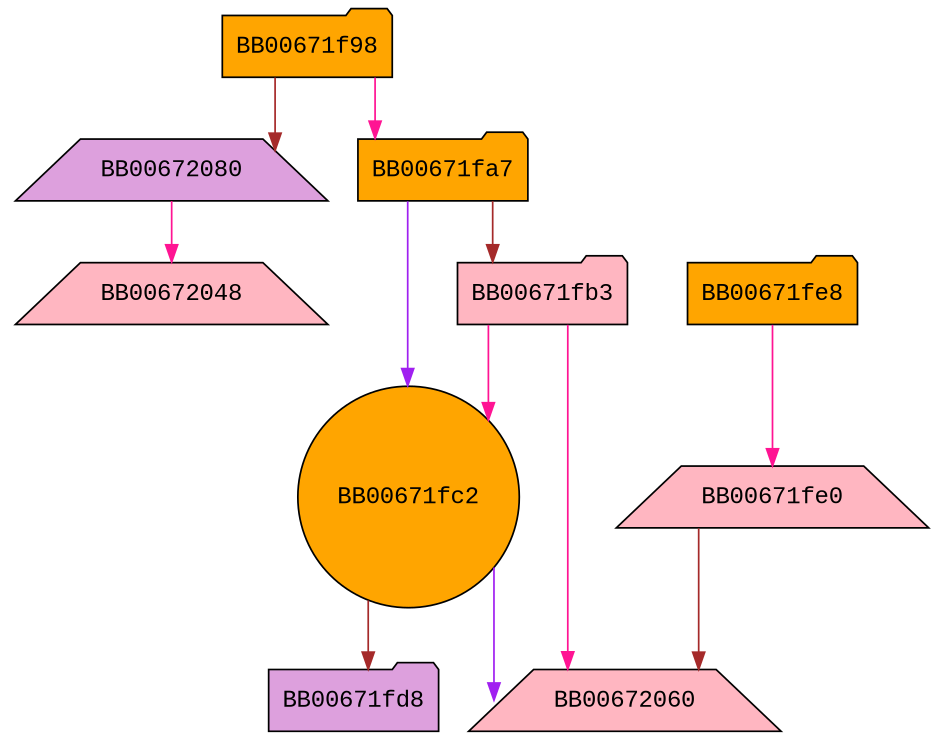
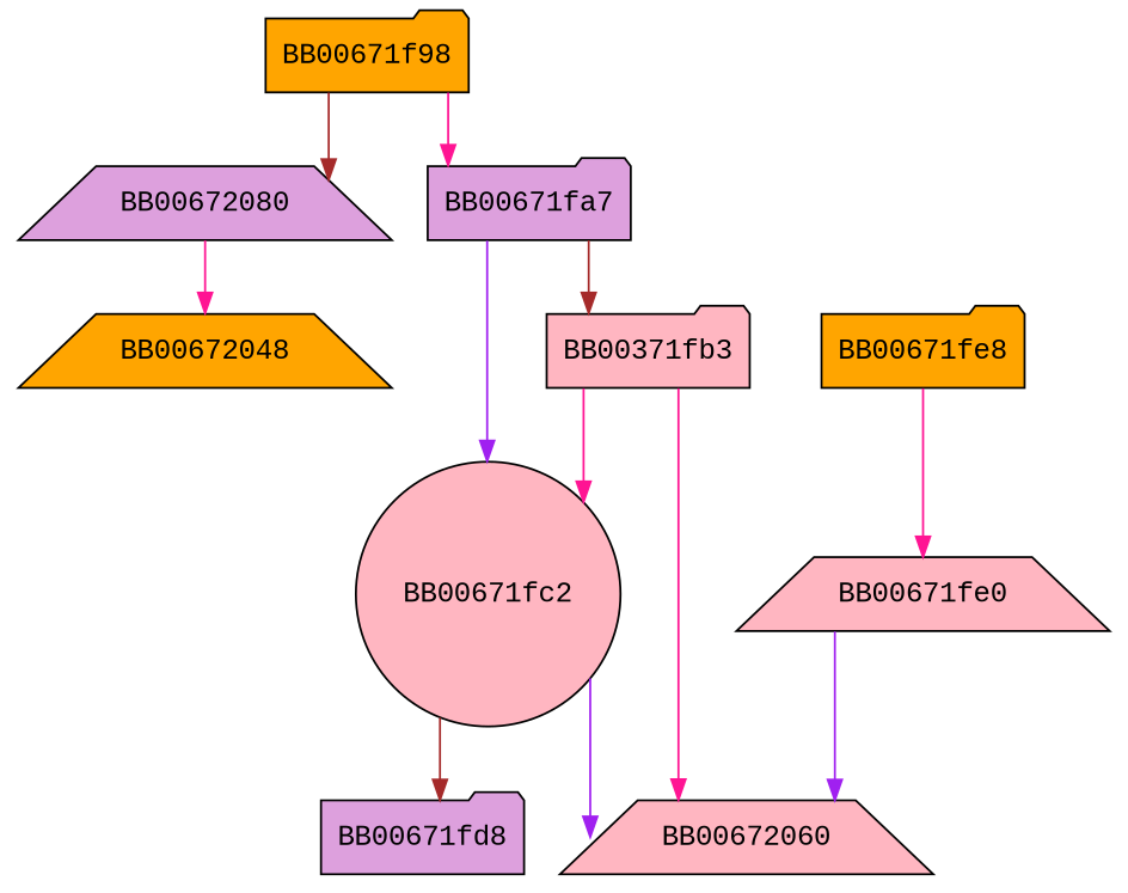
  digraph {
    fontname="Liberation Mono"
    splines=ortho
    node [fillcolor=orange fontname="Liberation Mono" shape=folder style=filled]
    edge [color=deeppink fontname="Liberation Mono"]
    n1 [label=BB00671f98]
    BB00672080 [fillcolor=plum shape=trapezium]
-   BB00671fa7
-   BB00672048 [fillcolor=lightpink shape=trapezium]
-   BB00671fb3 [fillcolor=lightpink]
-   BB00671fc2 [shape=circle]
+   BB00671fa7 [fillcolor=plum]
+   BB00672048 [shape=trapezium]
+   BB00671fb3 [fillcolor=lightpink label=BB00371fb3]
+   BB00671fc2 [fillcolor=lightpink shape=circle]
    BB00672060 [fillcolor=lightpink shape=trapezium]
    BB00671fd8 [fillcolor=plum]
    BB00671fe0 [fillcolor=lightpink shape=trapezium]
    BB00671fe8
    n1 -> BB00672080 [color=brown]
    n1 -> BB00671fa7
    BB00672080 -> BB00672048
    BB00671fa7 -> BB00671fb3 [color=brown]
    BB00671fa7 -> BB00671fc2 [color=purple]
    BB00671fb3 -> BB00671fc2
    BB00671fb3 -> BB00672060
    BB00671fc2 -> BB00672060 [color=purple]
    BB00671fc2 -> BB00671fd8 [color=brown]
-   BB00671fe0 -> BB00672060 [color=brown]
+   BB00671fe0 -> BB00672060 [color=purple]
    BB00671fe8 -> BB00671fe0
  }
